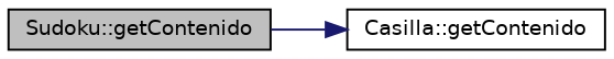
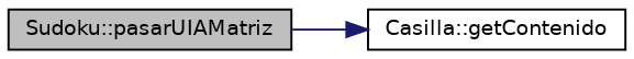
  digraph {
    rankdir=LR
    node [color=black fontname=Helvetica fontsize=10 shape=record style=filled]
-   n1 [fillcolor=grey75 fontcolor=black height=0.2 label="Sudoku::getContenido" width=0.4]
+   n1 [fillcolor=grey75 fontcolor=black height=0.2 label="Sudoku::pasarUIAMatriz" width=0.4]
    n2 [fillcolor=white height=0.2 label="Casilla::getContenido" width=0.4]
    n1 -> n2 [color=midnightblue fontname=Helvetica fontsize=10 labelfontname=Helvetica labelfontsize=10 style=solid]
  }
